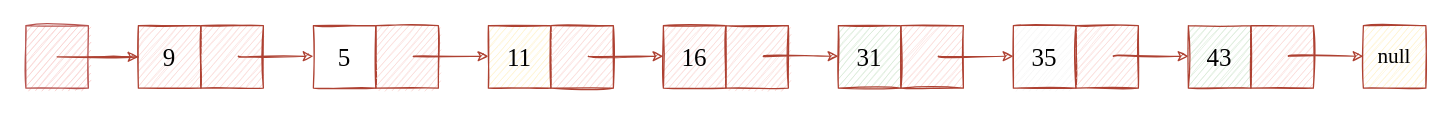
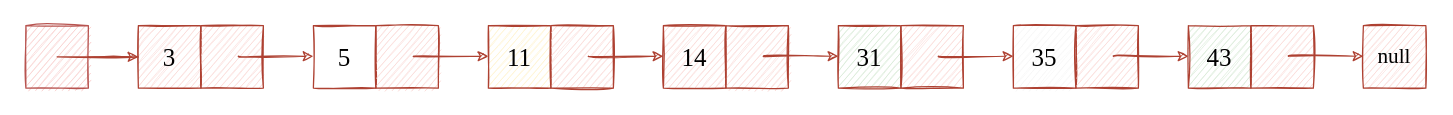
  <mxCell id="0" />
  <mxCell id="1" parent="0" />
  <mxCell id="2" value="" style="whiteSpace=wrap;html=1;fillColor=#f8cecc;sketch=1;strokeColor=#b85450;" vertex="1" parent="1"><mxGeometry x="20" y="20" width="50" height="50" as="geometry" /></mxCell>
  <mxCell id="3" value="" style="edgeStyle=orthogonalEdgeStyle;curved=1;orthogonalLoop=1;jettySize=auto;html=1;strokeColor=#ae4132;endArrow=none;endFill=0;fillColor=#fad9d5;sketch=1;" edge="1" parent="1" source="4"><mxGeometry relative="1" as="geometry"><mxPoint x="45" y="45" as="targetPoint" /></mxGeometry></mxCell>
- <mxCell id="4" value="&lt;font face=&quot;Comic Sans MS&quot; style=&quot;font-size: 20px&quot;&gt;9&lt;/font&gt;" style="whiteSpace=wrap;html=1;fillColor=#fad9d5;strokeColor=#ae4132;sketch=1;" vertex="1" parent="1"><mxGeometry x="110" y="20" width="50" height="50" as="geometry" /></mxCell>
+ <mxCell id="4" value="&lt;font face=&quot;Comic Sans MS&quot; style=&quot;font-size: 20px&quot;&gt;3&lt;/font&gt;" style="whiteSpace=wrap;html=1;fillColor=#fad9d5;strokeColor=#ae4132;sketch=1;" vertex="1" parent="1"><mxGeometry x="110" y="20" width="50" height="50" as="geometry" /></mxCell>
  <mxCell id="5" value="" style="whiteSpace=wrap;html=1;fillColor=#fad9d5;strokeColor=#ae4132;sketch=1;" vertex="1" parent="1"><mxGeometry x="160" y="20" width="50" height="50" as="geometry" /></mxCell>
  <mxCell id="6" value="&lt;font face=&quot;Comic Sans MS&quot;&gt;&lt;span style=&quot;font-size: 20px&quot;&gt;5&lt;/span&gt;&lt;/font&gt;" style="whiteSpace=wrap;html=1;fillColor=#ffffff;strokeColor=#ae4132;sketch=1;" vertex="1" parent="1"><mxGeometry x="250" y="20" width="50" height="50" as="geometry" /></mxCell>
  <mxCell id="7" value="" style="whiteSpace=wrap;html=1;fillColor=#fad9d5;strokeColor=#ae4132;sketch=1;" vertex="1" parent="1"><mxGeometry x="300" y="20" width="50" height="50" as="geometry" /></mxCell>
  <mxCell id="8" value="&lt;font face=&quot;Comic Sans MS&quot;&gt;&lt;span style=&quot;font-size: 20px&quot;&gt;11&lt;/span&gt;&lt;/font&gt;" style="whiteSpace=wrap;html=1;fillColor=#fff2cc;strokeColor=#ae4132;sketch=1;" vertex="1" parent="1"><mxGeometry x="390" y="20" width="50" height="50" as="geometry" /></mxCell>
  <mxCell id="9" value="" style="whiteSpace=wrap;html=1;fillColor=#fad9d5;strokeColor=#ae4132;sketch=1;" vertex="1" parent="1"><mxGeometry x="440" y="20" width="50" height="50" as="geometry" /></mxCell>
- <mxCell id="10" value="&lt;font face=&quot;Comic Sans MS&quot;&gt;&lt;span style=&quot;font-size: 20px&quot;&gt;16&lt;/span&gt;&lt;/font&gt;" style="whiteSpace=wrap;html=1;fillColor=#fad9d5;strokeColor=#ae4132;sketch=1;" vertex="1" parent="1"><mxGeometry x="530" y="20" width="50" height="50" as="geometry" /></mxCell>
+ <mxCell id="10" value="&lt;font face=&quot;Comic Sans MS&quot;&gt;&lt;span style=&quot;font-size: 20px&quot;&gt;14&lt;/span&gt;&lt;/font&gt;" style="whiteSpace=wrap;html=1;fillColor=#fad9d5;strokeColor=#ae4132;sketch=1;" vertex="1" parent="1"><mxGeometry x="530" y="20" width="50" height="50" as="geometry" /></mxCell>
  <mxCell id="11" value="" style="whiteSpace=wrap;html=1;fillColor=#fad9d5;strokeColor=#ae4132;sketch=1;" vertex="1" parent="1"><mxGeometry x="580" y="20" width="50" height="50" as="geometry" /></mxCell>
  <mxCell id="12" value="&lt;span style=&quot;font-family: &amp;#34;comic sans ms&amp;#34; ; font-size: 20px&quot;&gt;31&lt;/span&gt;" style="whiteSpace=wrap;html=1;fillColor=#d5e8d4;strokeColor=#ae4132;sketch=1;" vertex="1" parent="1"><mxGeometry x="670" y="20" width="50" height="50" as="geometry" /></mxCell>
  <mxCell id="13" value="" style="whiteSpace=wrap;html=1;fillColor=#fad9d5;strokeColor=#ae4132;sketch=1;" vertex="1" parent="1"><mxGeometry x="720" y="20" width="50" height="50" as="geometry" /></mxCell>
  <mxCell id="14" value="&lt;span style=&quot;font-family: &amp;#34;comic sans ms&amp;#34; ; font-size: 20px&quot;&gt;35&lt;/span&gt;" style="whiteSpace=wrap;html=1;fillColor=#f5f5f5;strokeColor=#ae4132;sketch=1;" vertex="1" parent="1"><mxGeometry x="810" y="20" width="50" height="50" as="geometry" /></mxCell>
  <mxCell id="15" value="" style="whiteSpace=wrap;html=1;fillColor=#fad9d5;strokeColor=#ae4132;sketch=1;" vertex="1" parent="1"><mxGeometry x="860" y="20" width="50" height="50" as="geometry" /></mxCell>
  <mxCell id="16" value="&lt;span style=&quot;font-family: &amp;#34;comic sans ms&amp;#34; ; font-size: 20px&quot;&gt;43&lt;/span&gt;" style="whiteSpace=wrap;html=1;fillColor=#d5e8d4;strokeColor=#ae4132;sketch=1;" vertex="1" parent="1"><mxGeometry x="950" y="20" width="50" height="50" as="geometry" /></mxCell>
  <mxCell id="17" value="" style="whiteSpace=wrap;html=1;fillColor=#fad9d5;strokeColor=#ae4132;sketch=1;" vertex="1" parent="1"><mxGeometry x="1000" y="20" width="50" height="50" as="geometry" /></mxCell>
- <mxCell id="18" value="&lt;font style=&quot;font-size: 17px&quot; face=&quot;Comic Sans MS&quot;&gt;null&lt;/font&gt;" style="whiteSpace=wrap;html=1;fillColor=#fff2cc;strokeColor=#ae4132;sketch=1;" vertex="1" parent="1"><mxGeometry x="1090" y="20" width="50" height="50" as="geometry" /></mxCell>
+ <mxCell id="18" value="&lt;font style=&quot;font-size: 17px&quot; face=&quot;Comic Sans MS&quot;&gt;null&lt;/font&gt;" style="whiteSpace=wrap;html=1;fillColor=#fad9d5;strokeColor=#ae4132;sketch=1;" vertex="1" parent="1"><mxGeometry x="1090" y="20" width="50" height="50" as="geometry" /></mxCell>
  <mxCell id="19" value="" style="endArrow=classic;html=1;curved=1;fillColor=#fad9d5;strokeColor=#ae4132;sketch=1;" edge="1" parent="1" source="2"><mxGeometry width="50" height="50" relative="1" as="geometry"><mxPoint x="50" y="110" as="sourcePoint" /><mxPoint x="110" y="45" as="targetPoint" /></mxGeometry></mxCell>
  <mxCell id="20" value="" style="endArrow=classic;html=1;curved=1;fillColor=#fad9d5;strokeColor=#ae4132;sketch=1;" edge="1" parent="1"><mxGeometry width="50" height="50" relative="1" as="geometry"><mxPoint x="190" y="44.5" as="sourcePoint" /><mxPoint x="250" y="44.5" as="targetPoint" /></mxGeometry></mxCell>
  <mxCell id="21" value="" style="endArrow=classic;html=1;curved=1;fillColor=#fad9d5;strokeColor=#ae4132;sketch=1;" edge="1" parent="1"><mxGeometry width="50" height="50" relative="1" as="geometry"><mxPoint x="330" y="44.5" as="sourcePoint" /><mxPoint x="390" y="44.5" as="targetPoint" /></mxGeometry></mxCell>
  <mxCell id="22" value="" style="endArrow=classic;html=1;curved=1;fillColor=#fad9d5;strokeColor=#ae4132;sketch=1;" edge="1" parent="1"><mxGeometry width="50" height="50" relative="1" as="geometry"><mxPoint x="470" y="44.5" as="sourcePoint" /><mxPoint x="530" y="44.5" as="targetPoint" /></mxGeometry></mxCell>
  <mxCell id="23" value="" style="endArrow=classic;html=1;curved=1;fillColor=#fad9d5;strokeColor=#ae4132;sketch=1;" edge="1" parent="1"><mxGeometry width="50" height="50" relative="1" as="geometry"><mxPoint x="610" y="44.5" as="sourcePoint" /><mxPoint x="670" y="44.5" as="targetPoint" /></mxGeometry></mxCell>
  <mxCell id="24" value="" style="endArrow=classic;html=1;curved=1;fillColor=#fad9d5;strokeColor=#ae4132;sketch=1;" edge="1" parent="1"><mxGeometry width="50" height="50" relative="1" as="geometry"><mxPoint x="750" y="44.5" as="sourcePoint" /><mxPoint x="810" y="44.5" as="targetPoint" /></mxGeometry></mxCell>
  <mxCell id="25" value="" style="endArrow=classic;html=1;curved=1;fillColor=#fad9d5;strokeColor=#ae4132;sketch=1;" edge="1" parent="1"><mxGeometry width="50" height="50" relative="1" as="geometry"><mxPoint x="890" y="44.5" as="sourcePoint" /><mxPoint x="950" y="44.5" as="targetPoint" /></mxGeometry></mxCell>
  <mxCell id="26" value="" style="endArrow=classic;html=1;curved=1;fillColor=#fad9d5;strokeColor=#ae4132;sketch=1;" edge="1" parent="1"><mxGeometry width="50" height="50" relative="1" as="geometry"><mxPoint x="1030" y="44.5" as="sourcePoint" /><mxPoint x="1090" y="44.5" as="targetPoint" /></mxGeometry></mxCell>
